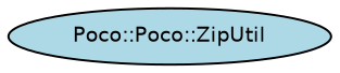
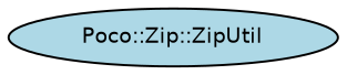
  digraph {
    rankdir=LR
-   n1 [color=black fillcolor=lightblue fontname=Helvetica fontsize=10 height=0.2 label="Poco::Poco::ZipUtil" shape=ellipse style=filled width=0.4]
+   n1 [color=black fillcolor=lightblue fontname=Helvetica fontsize=10 height=0.2 label="Poco::Zip::ZipUtil" shape=ellipse style=filled width=0.4]
  }
